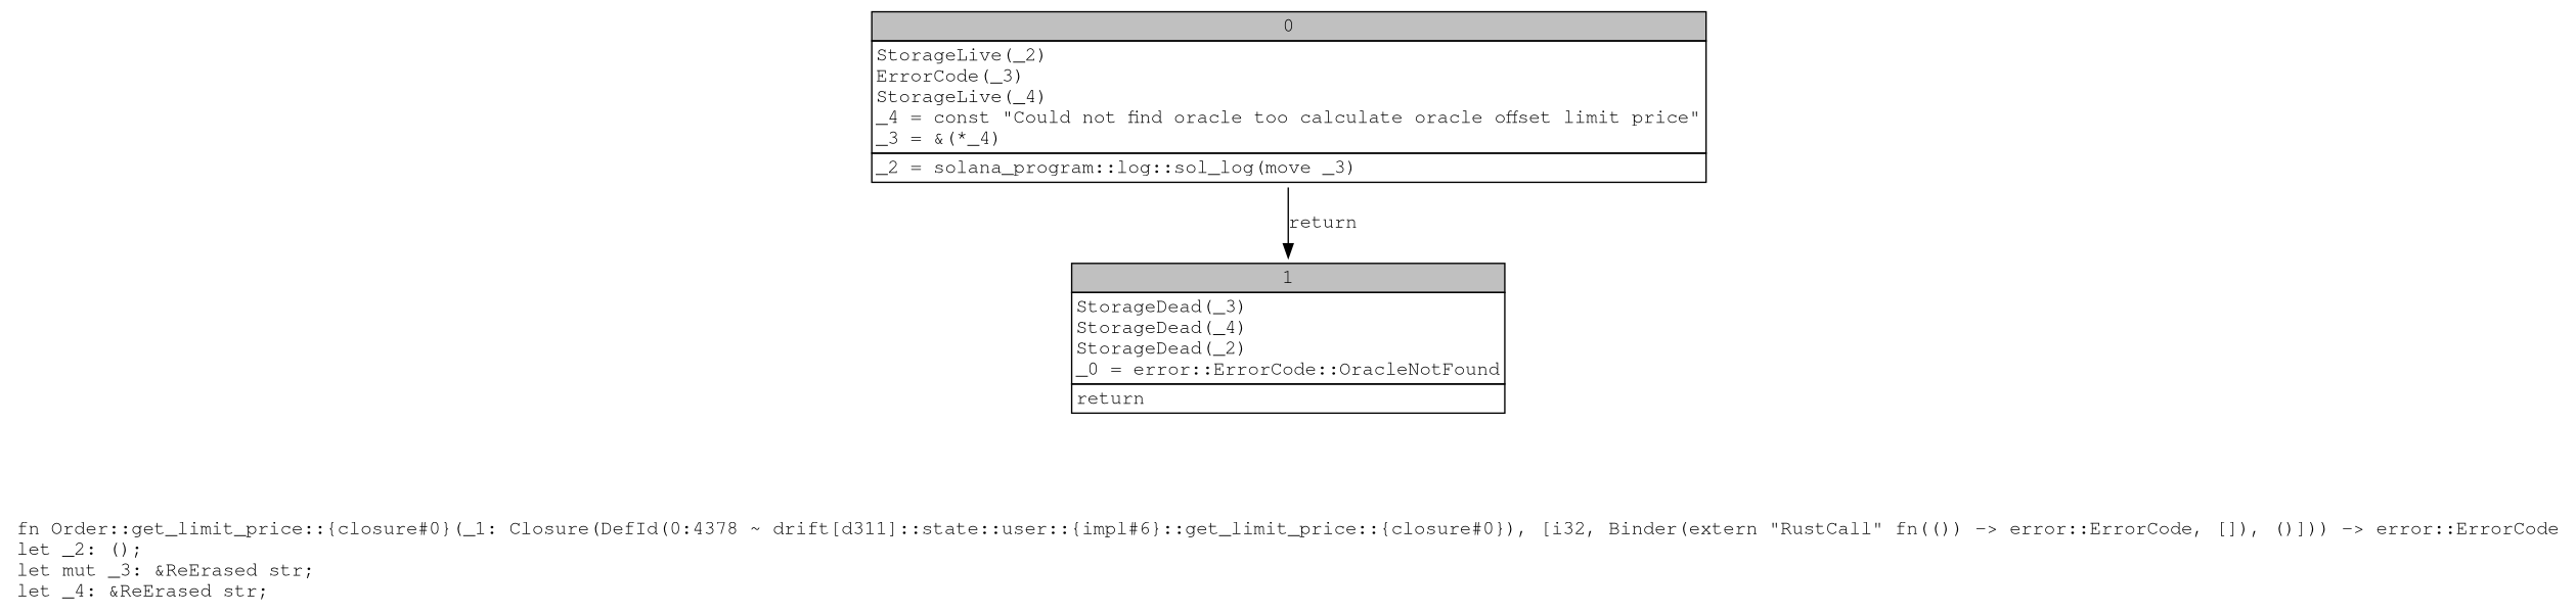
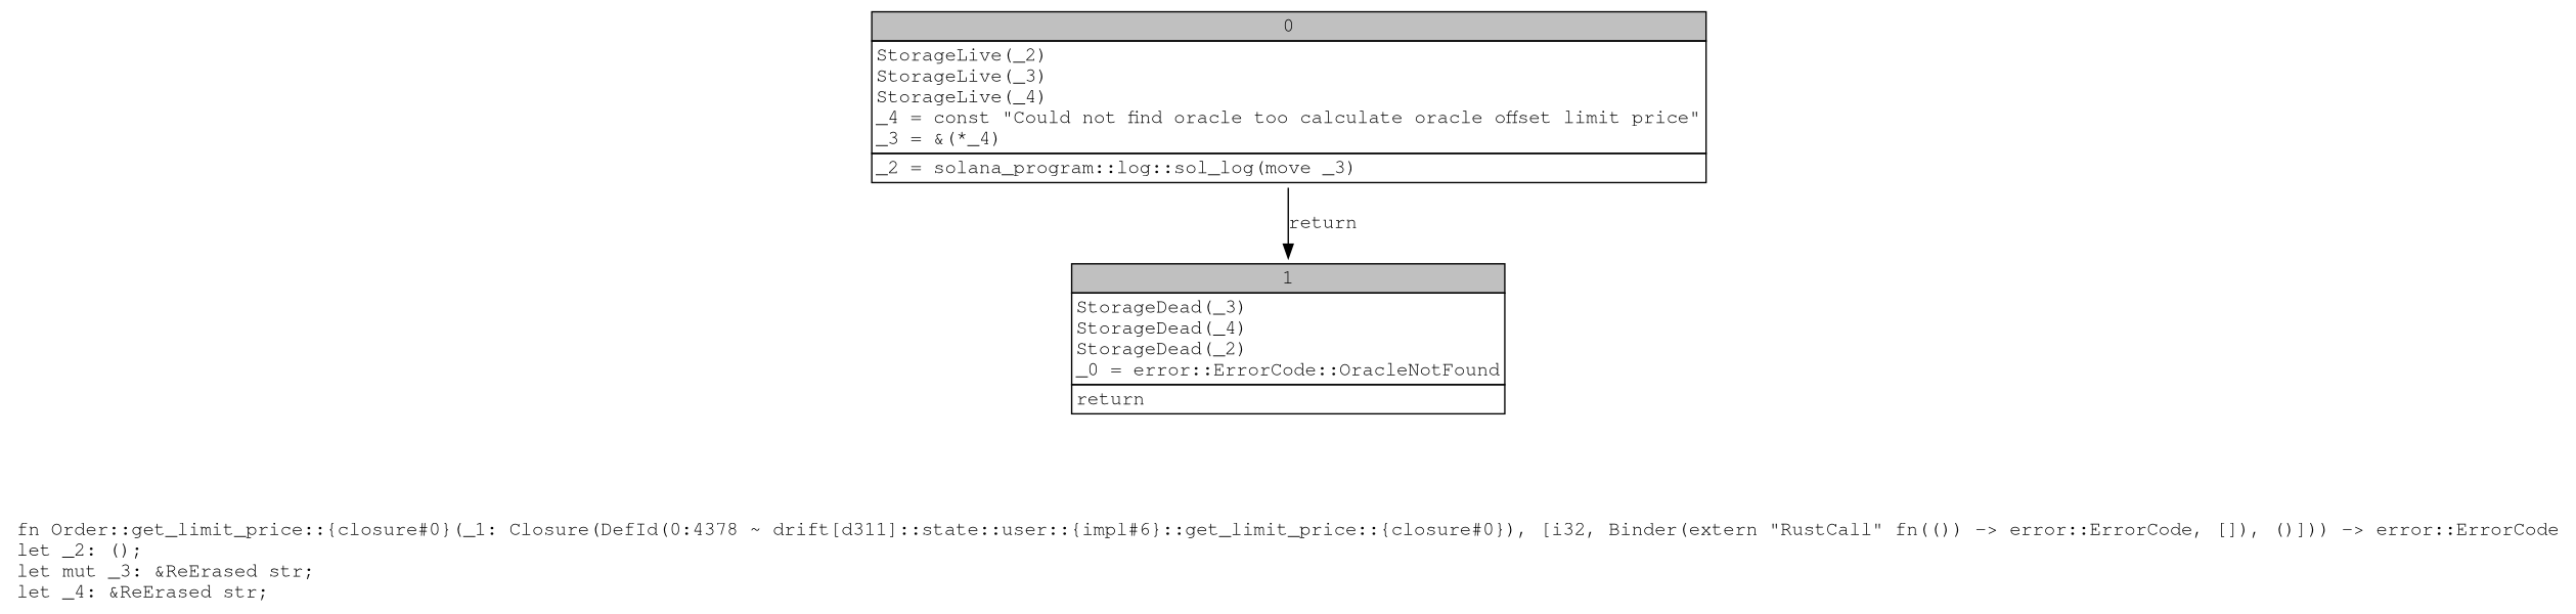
  digraph {
    fontname="Courier, monospace"
    label=<fn Order::get_limit_price::{closure#0}(_1: Closure(DefId(0:4378 ~ drift[d311]::state::user::{impl#6}::get_limit_price::{closure#0}), [i32, Binder(extern &quot;RustCall&quot; fn(()) -&gt; error::ErrorCode, []), ()])) -&gt; error::ErrorCode<br align="left"/>let _2: ();<br align="left"/>let mut _3: &amp;ReErased str;<br align="left"/>let _4: &amp;ReErased str;<br align="left"/>>
    node [fontname="Courier, monospace" shape=none]
-   n1 [label=<<table border="0" cellborder="1" cellspacing="0"><tr><td bgcolor="gray" align="center" colspan="1">0</td></tr><tr><td align="left" balign="left">StorageLive(_2)<br/>ErrorCode(_3)<br/>StorageLive(_4)<br/>_4 = const &quot;Could not find oracle too calculate oracle offset limit price&quot;<br/>_3 = &amp;(*_4)<br/></td></tr><tr><td align="left">_2 = solana_program::log::sol_log(move _3)</td></tr></table>>]
+   n1 [label=<<table border="0" cellborder="1" cellspacing="0"><tr><td bgcolor="gray" align="center" colspan="1">0</td></tr><tr><td align="left" balign="left">StorageLive(_2)<br/>StorageLive(_3)<br/>StorageLive(_4)<br/>_4 = const &quot;Could not find oracle too calculate oracle offset limit price&quot;<br/>_3 = &amp;(*_4)<br/></td></tr><tr><td align="left">_2 = solana_program::log::sol_log(move _3)</td></tr></table>>]
    n2 [label=<<table border="0" cellborder="1" cellspacing="0"><tr><td bgcolor="gray" align="center" colspan="1">1</td></tr><tr><td align="left" balign="left">StorageDead(_3)<br/>StorageDead(_4)<br/>StorageDead(_2)<br/>_0 = error::ErrorCode::OracleNotFound<br/></td></tr><tr><td align="left">return</td></tr></table>>]
    n1 -> n2 [fontname="Courier, monospace" label=return]
  }
